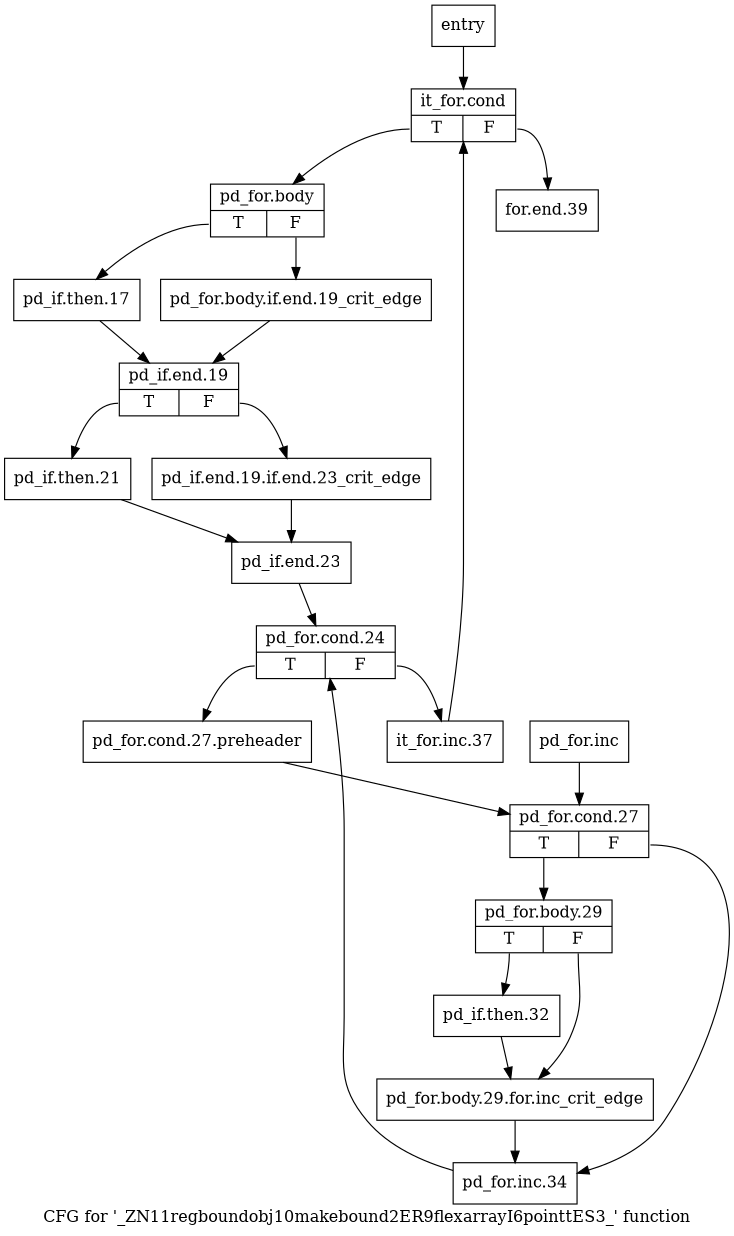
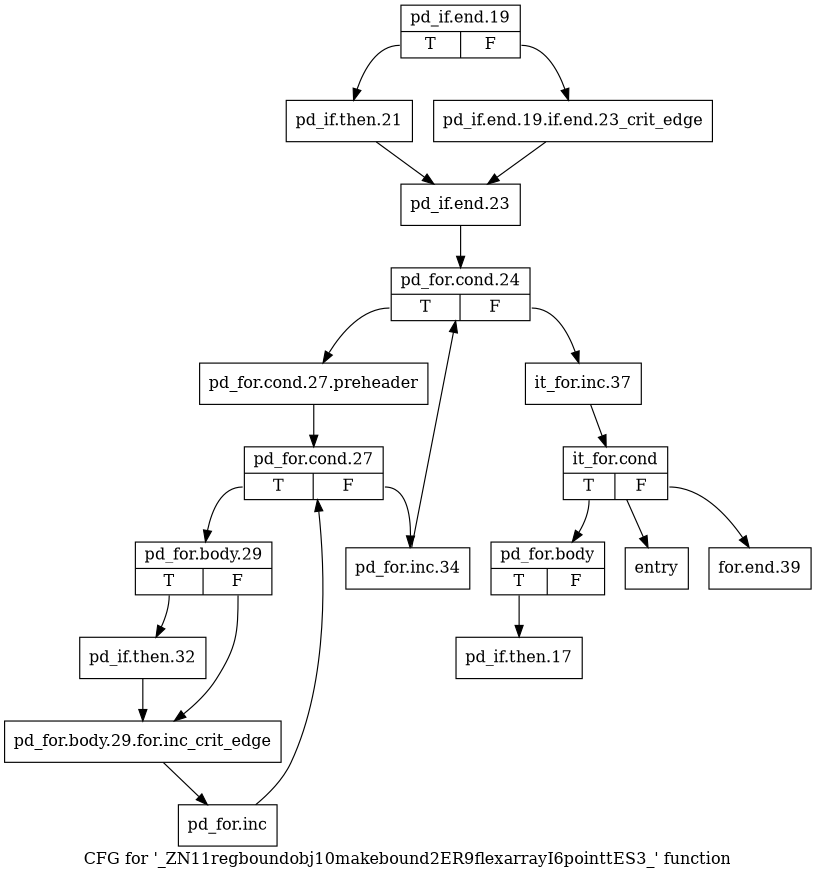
  digraph {
    label="CFG for '_ZN11regboundobj10makebound2ER9flexarrayI6pointtES3_' function"
    node [shape=record]
    n1 [label="{entry}"]
    n2 [label="{it_for.cond|{<s0>T|<s1>F}}"]
    n3 [label="{pd_for.body|{<s0>T|<s1>F}}"]
    n4 [label="{for.end.39}"]
    n5 [label="{pd_if.then.17}"]
-   n6 [label="{pd_for.body.if.end.19_crit_edge}"]
    n7 [label="{pd_if.end.19|{<s0>T|<s1>F}}"]
    n8 [label="{pd_if.then.21}"]
    n9 [label="{pd_if.end.19.if.end.23_crit_edge}"]
    n10 [label="{pd_if.end.23}"]
    n11 [label="{pd_for.cond.24|{<s0>T|<s1>F}}"]
    n12 [label="{pd_for.cond.27.preheader}"]
    n13 [label="{it_for.inc.37}"]
    n14 [label="{pd_for.cond.27|{<s0>T|<s1>F}}"]
    n15 [label="{pd_for.body.29|{<s0>T|<s1>F}}"]
    n16 [label="{pd_for.inc.34}"]
    n17 [label="{pd_if.then.32}"]
    n18 [label="{pd_for.body.29.for.inc_crit_edge}"]
    n19 [label="{pd_for.inc}"]
-   n1 -> n2
+   n2 -> n1
    n2 -> n3 [tailport=s0]
    n2 -> n4 [tailport=s1]
    n3 -> n5 [tailport=s0]
-   n3 -> n6 [tailport=s1]
-   n5 -> n7
-   n6 -> n7
    n7 -> n8 [tailport=s0]
    n7 -> n9 [tailport=s1]
    n8 -> n10
    n9 -> n10
    n10 -> n11
    n11 -> n12 [tailport=s0]
    n11 -> n13 [tailport=s1]
    n12 -> n14
    n13 -> n2
    n14 -> n15 [tailport=s0]
    n14 -> n16 [tailport=s1]
    n15 -> n17 [tailport=s0]
    n15 -> n18 [tailport=s1]
    n16 -> n11
    n17 -> n18
-   n18 -> n16
+   n18 -> n19
    n19 -> n14
  }
